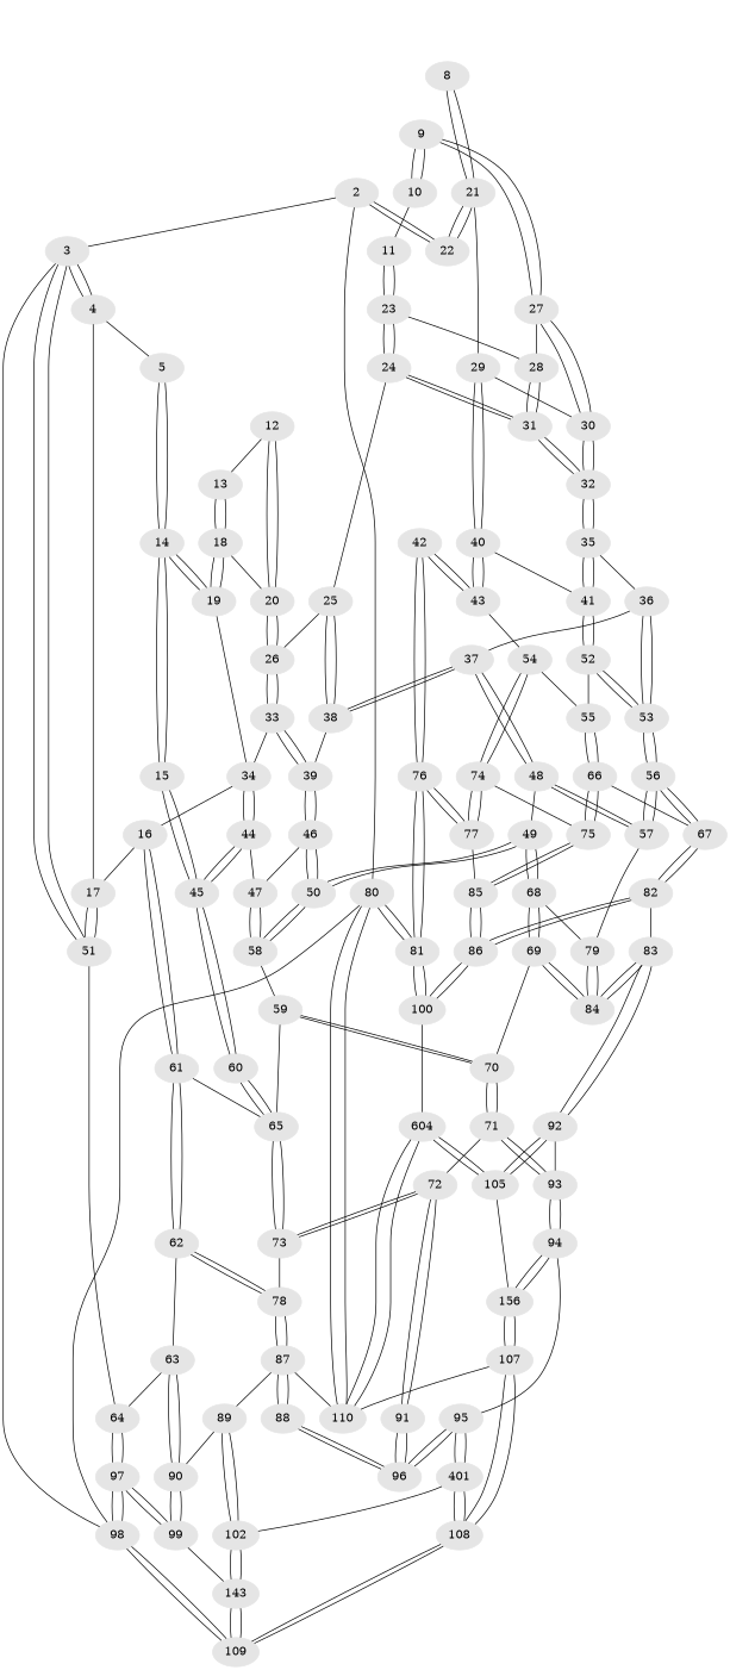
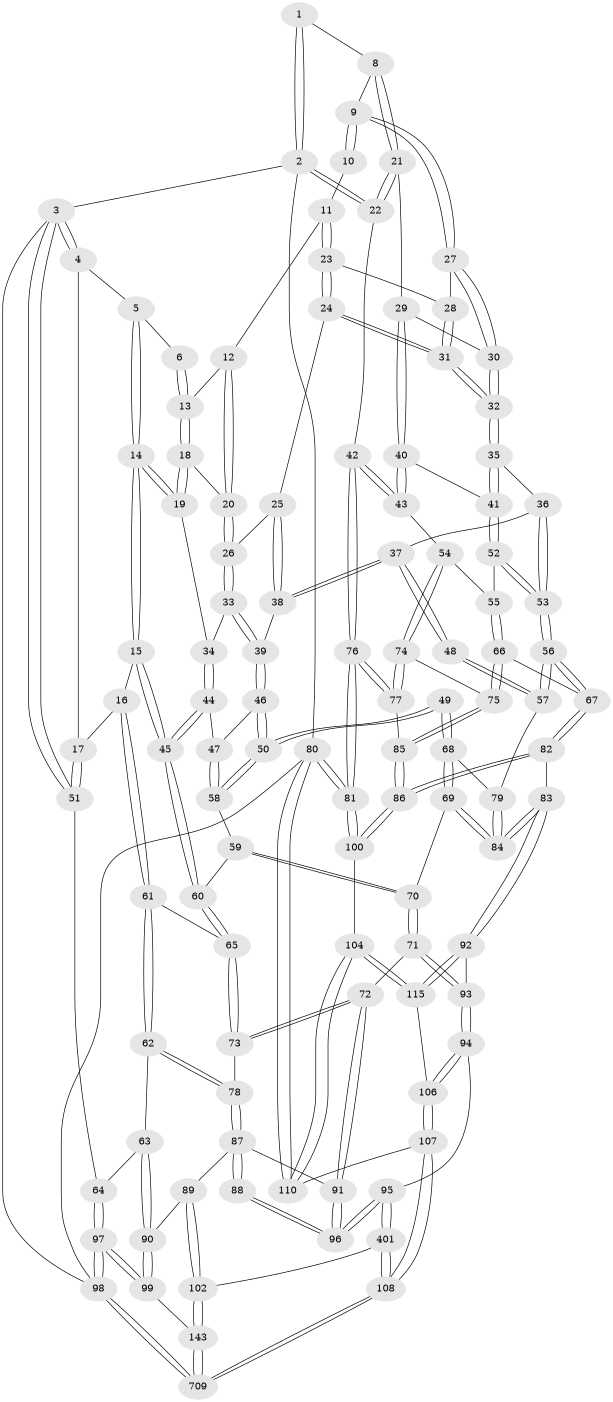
  graph {
    node [color=gray90 style=filled]
+   1
    2
    8
    3
    22
    80
    9
    21
    4
    51
    98
    42
    81
    110
    5
    17
    64
-   109
+   109 [label=709]
+   6
    14
    13
    15
    19
    18
    10
    11
    27
    29
    28
    30
    12
    23
    20
    24
    26
    16
    45
    34
    61
    60
    65
    62
    44
    33
    40
    43
    76
    25
    31
    38
    32
    39
    41
    35
    36
    46
    47
    37
    53
    52
    48
    56
    49
    57
    50
    54
    55
    77
    74
    58
    59
    68
    79
    69
    97
    66
    67
    75
    82
    84
    70
    71
    73
    63
    78
    90
    87
    99
    85
    83
    86
    72
    93
    91
    94
    96
    100
    88
    89
-   104 [label=604]
+   104
    92
-   105
+   105 [label=115]
    102
    n104 [label=143]
-   106 [label=156]
+   106
    95
    n107 [label=401]
    107
    108
+   1 -- 2
+   1 -- 2
+   1 -- 8
    2 -- 3
    2 -- 22
    2 -- 22
    2 -- 80
+   8 -- 9
    8 -- 21
    8 -- 21
    3 -- 4
    3 -- 4
    3 -- 51
    3 -- 51
    3 -- 98
+   22 -- 42
    80 -- 98
    80 -- 81
    80 -- 81
    80 -- 110
    80 -- 110
    9 -- 10
    9 -- 10
    9 -- 27
    9 -- 27
    21 -- 22
    21 -- 22
    21 -- 29
    4 -- 5
    4 -- 17
    51 -- 64
    98 -- 109
    98 -- 109
    42 -- 43
    42 -- 43
    42 -- 76
    42 -- 76
    81 -- 100
    81 -- 100
+   5 -- 6
    5 -- 14
    5 -- 14
    17 -- 51
    17 -- 51
    64 -- 97
    64 -- 97
+   6 -- 13
+   6 -- 13
    14 -- 15
    14 -- 15
    14 -- 19
    14 -- 19
    13 -- 18
    13 -- 18
-   34 -- 16
+   15 -- 16
    15 -- 45
    15 -- 45
    19 -- 34
    18 -- 19
    18 -- 19
    18 -- 20
    10 -- 11
+   11 -- 12
    11 -- 23
    11 -- 23
    27 -- 28
    27 -- 30
    27 -- 30
    29 -- 30
    29 -- 40
    29 -- 40
    28 -- 31
    28 -- 31
    30 -- 32
    30 -- 32
    12 -- 13
    12 -- 20
    12 -- 20
    23 -- 28
    23 -- 24
    23 -- 24
    20 -- 26
    20 -- 26
    24 -- 25
    24 -- 31
    24 -- 31
    26 -- 33
    26 -- 33
    16 -- 17
    16 -- 61
    16 -- 61
    45 -- 60
    45 -- 60
    34 -- 44
    34 -- 44
    61 -- 65
    61 -- 62
    61 -- 62
    60 -- 65
    60 -- 65
    65 -- 73
    65 -- 73
    62 -- 63
    62 -- 78
    62 -- 78
    44 -- 45
    44 -- 45
    44 -- 47
    33 -- 34
    33 -- 39
    33 -- 39
    40 -- 43
    40 -- 43
    40 -- 41
    43 -- 54
    76 -- 81
    76 -- 81
    76 -- 77
    76 -- 77
    25 -- 26
    25 -- 38
    25 -- 38
    31 -- 32
    31 -- 32
    38 -- 39
    32 -- 35
    32 -- 35
    39 -- 46
    39 -- 46
    41 -- 52
    41 -- 52
    35 -- 41
    35 -- 41
    35 -- 36
    36 -- 37
    36 -- 53
    36 -- 53
    46 -- 47
    46 -- 50
    46 -- 50
    47 -- 58
    47 -- 58
    37 -- 38
    37 -- 38
    37 -- 48
    37 -- 48
    53 -- 56
    53 -- 56
    52 -- 53
    52 -- 53
    52 -- 55
-   48 -- 49
    48 -- 57
    48 -- 57
    56 -- 57
    56 -- 57
    56 -- 67
    56 -- 67
    49 -- 50
    49 -- 50
    49 -- 68
    49 -- 68
    57 -- 79
    50 -- 58
    50 -- 58
    54 -- 55
    54 -- 74
    54 -- 74
    55 -- 66
    55 -- 66
    77 -- 85
    74 -- 77
    74 -- 77
    74 -- 75
    58 -- 59
-   59 -- 65
+   59 -- 60
    59 -- 70
    59 -- 70
    68 -- 79
    68 -- 69
    68 -- 69
    79 -- 84
    79 -- 84
    69 -- 84
    69 -- 84
    69 -- 70
    97 -- 98
    97 -- 98
    97 -- 99
    97 -- 99
    66 -- 67
    66 -- 75
    66 -- 75
    67 -- 82
    67 -- 82
    75 -- 85
    75 -- 85
    82 -- 83
    82 -- 86
    82 -- 86
    70 -- 71
    70 -- 71
    71 -- 72
    71 -- 93
    71 -- 93
    73 -- 78
    63 -- 64
    63 -- 90
    63 -- 90
    78 -- 87
    78 -- 87
    90 -- 99
    90 -- 99
-   87 -- 110
+   87 -- 91
    87 -- 88
    87 -- 88
    87 -- 89
    99 -- n104
    85 -- 86
    85 -- 86
    83 -- 84
    83 -- 84
    83 -- 92
    83 -- 92
    86 -- 100
    86 -- 100
    72 -- 73
    72 -- 73
    72 -- 91
    72 -- 91
    93 -- 94
    93 -- 94
    91 -- 96
    91 -- 96
    94 -- 106
    94 -- 106
    94 -- 95
    100 -- 104
    88 -- 96
    88 -- 96
    89 -- 90
    89 -- 102
    89 -- 102
    104 -- 110
    104 -- 110
    104 -- 105
    104 -- 105
    92 -- 93
    92 -- 105
    92 -- 105
    105 -- 106
    102 -- n104
    102 -- n104
    n104 -- 109
    n104 -- 109
    106 -- 107
    106 -- 107
    95 -- 96
    95 -- 96
    95 -- n107
    95 -- n107
    n107 -- 102
    n107 -- 108
    n107 -- 108
    107 -- 110
    107 -- 108
    107 -- 108
    108 -- 109
    108 -- 109
  }
